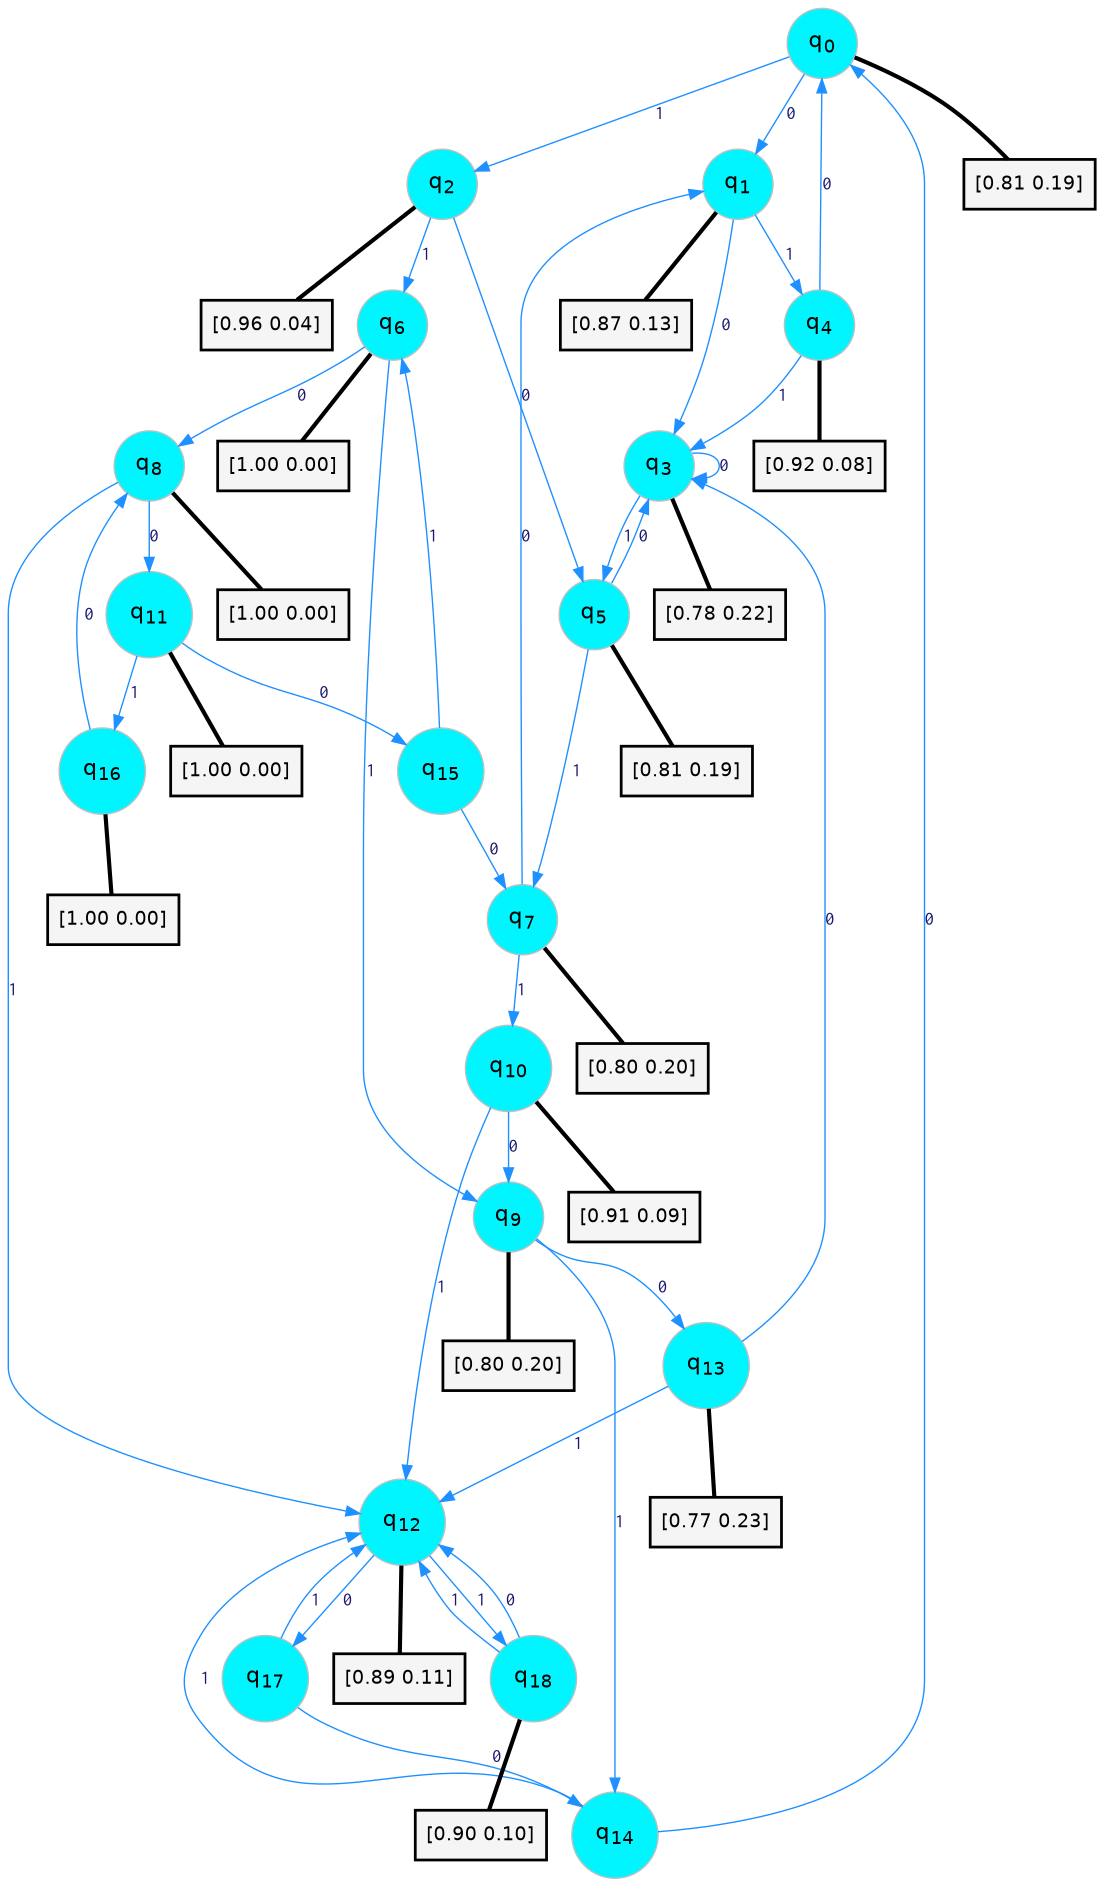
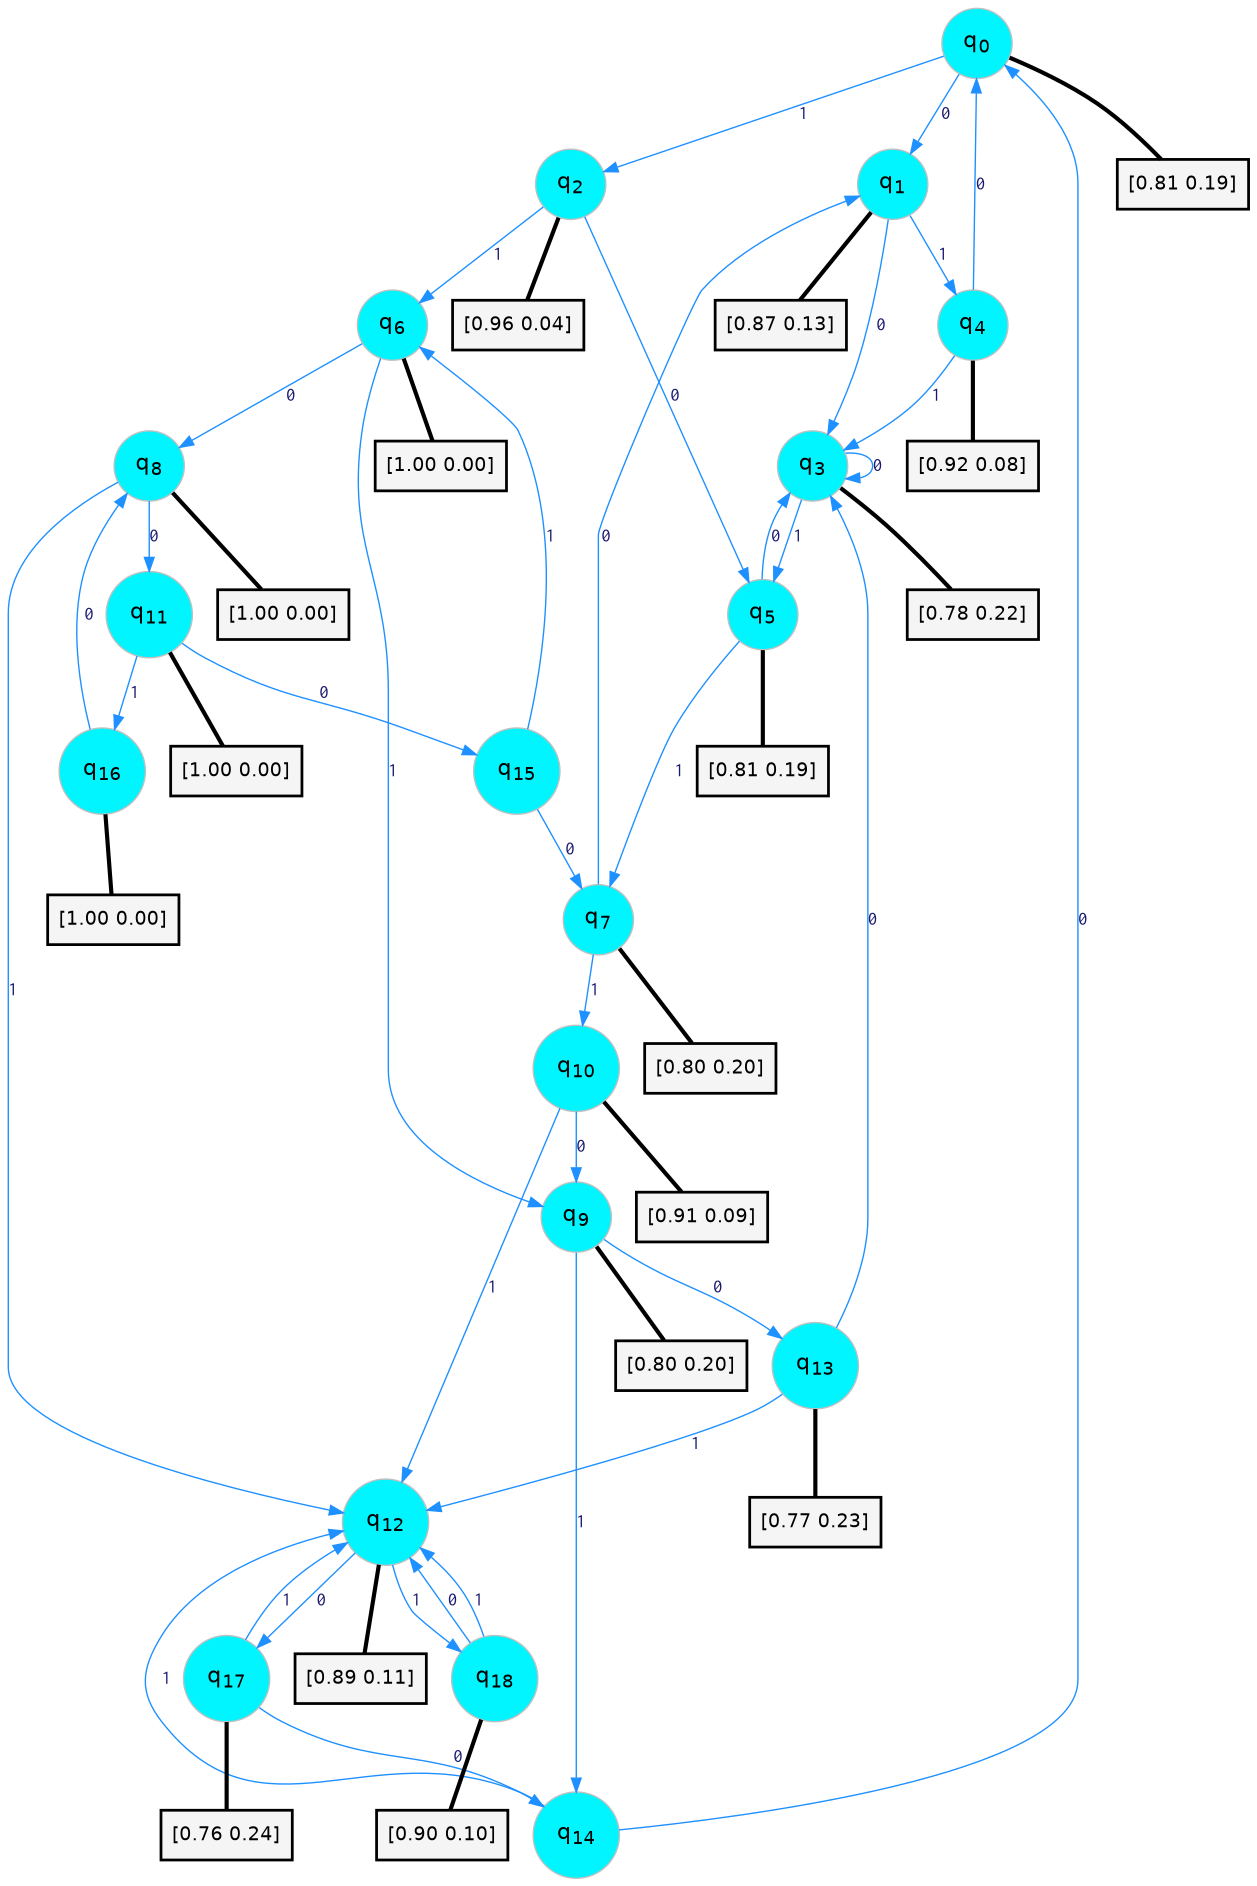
  digraph {
    rankdir=TD
    node [color=gray fillcolor=turquoise1 fontcolor=black fontname=Helvetica fontsize=16 fontweight=bold shape=circle style=filled]
    edge [arrowsize=1 color=dodgerblue1 fontcolor=midnightblue fontname=courier fontweight=bold penwidth=1 style=solid weight=20]
    n1 [label=<q<SUB>0</SUB>>]
    n2 [label=<q<SUB>1</SUB>>]
    n3 [label=<q<SUB>2</SUB>>]
    n4 [color=black fillcolor=whitesmoke fontsize=14 label="[0.81 0.19]" penwidth=2 shape=box]
    n5 [label=<q<SUB>3</SUB>>]
    n6 [label=<q<SUB>4</SUB>>]
    n7 [color=black fillcolor=whitesmoke fontsize=14 label="[0.87 0.13]" penwidth=2 shape=box]
    n8 [label=<q<SUB>5</SUB>>]
    n9 [label=<q<SUB>6</SUB>>]
    n10 [color=black fillcolor=whitesmoke fontsize=14 label="[0.96 0.04]" penwidth=2 shape=box]
    n11 [color=black fillcolor=whitesmoke fontsize=14 label="[0.78 0.22]" penwidth=2 shape=box]
    n12 [color=black fillcolor=whitesmoke fontsize=14 label="[0.92 0.08]" penwidth=2 shape=box]
    n13 [label=<q<SUB>7</SUB>>]
    n14 [color=black fillcolor=whitesmoke fontsize=14 label="[0.81 0.19]" penwidth=2 shape=box]
    n15 [label=<q<SUB>8</SUB>>]
    n16 [label=<q<SUB>9</SUB>>]
    n17 [color=black fillcolor=whitesmoke fontsize=14 label="[1.00 0.00]" penwidth=2 shape=box]
    n18 [label=<q<SUB>10</SUB>>]
    n19 [color=black fillcolor=whitesmoke fontsize=14 label="[0.80 0.20]" penwidth=2 shape=box]
    n20 [label=<q<SUB>11</SUB>>]
    n21 [label=<q<SUB>12</SUB>>]
    n22 [color=black fillcolor=whitesmoke fontsize=14 label="[1.00 0.00]" penwidth=2 shape=box]
    n23 [label=<q<SUB>13</SUB>>]
    n24 [label=<q<SUB>14</SUB>>]
    n25 [color=black fillcolor=whitesmoke fontsize=14 label="[0.80 0.20]" penwidth=2 shape=box]
    n26 [color=black fillcolor=whitesmoke fontsize=14 label="[0.91 0.09]" penwidth=2 shape=box]
    n27 [label=<q<SUB>15</SUB>>]
    n28 [label=<q<SUB>16</SUB>>]
    n29 [color=black fillcolor=whitesmoke fontsize=14 label="[1.00 0.00]" penwidth=2 shape=box]
    n30 [label=<q<SUB>17</SUB>>]
    n31 [label=<q<SUB>18</SUB>>]
    n32 [color=black fillcolor=whitesmoke fontsize=14 label="[0.89 0.11]" penwidth=2 shape=box]
    n33 [color=black fillcolor=whitesmoke fontsize=14 label="[0.77 0.23]" penwidth=2 shape=box]
    n34 [color=black fillcolor=whitesmoke fontsize=14 label="[1.00 0.00]" penwidth=2 shape=box]
+   n35 [color=black fillcolor=whitesmoke fontsize=14 label="[0.76 0.24]" penwidth=2 shape=box]
    n36 [color=black fillcolor=whitesmoke fontsize=14 label="[0.90 0.10]" penwidth=2 shape=box]
    n1 -> n2 [label=0]
    n1 -> n3 [label=1]
    n1 -> n4 [arrowhead=none color=black penwidth=3]
    n2 -> n5 [label=0]
    n2 -> n6 [label=1]
    n2 -> n7 [arrowhead=none color=black penwidth=3]
    n3 -> n8 [label=0]
    n3 -> n9 [label=1]
    n3 -> n10 [arrowhead=none color=black penwidth=3]
    n5 -> n5 [label=0]
    n5 -> n8 [label=1]
    n5 -> n11 [arrowhead=none color=black penwidth=3]
    n6 -> n1 [label=0]
    n6 -> n5 [label=1]
    n6 -> n12 [arrowhead=none color=black penwidth=3]
    n8 -> n5 [label=0]
    n8 -> n13 [label=1]
    n8 -> n14 [arrowhead=none color=black penwidth=3]
    n9 -> n15 [label=0]
    n9 -> n16 [label=1]
    n9 -> n17 [arrowhead=none color=black penwidth=3]
    n13 -> n2 [label=0]
    n13 -> n18 [label=1]
    n13 -> n19 [arrowhead=none color=black penwidth=3]
    n15 -> n20 [label=0]
    n15 -> n21 [label=1]
    n15 -> n22 [arrowhead=none color=black penwidth=3]
    n16 -> n23 [label=0]
    n16 -> n24 [label=1]
    n16 -> n25 [arrowhead=none color=black penwidth=3]
    n18 -> n16 [label=0]
    n18 -> n21 [label=1]
    n18 -> n26 [arrowhead=none color=black penwidth=3]
    n20 -> n27 [label=0]
    n20 -> n28 [label=1]
    n20 -> n29 [arrowhead=none color=black penwidth=3]
    n21 -> n30 [label=0]
    n21 -> n31 [label=1]
    n21 -> n32 [arrowhead=none color=black penwidth=3]
    n23 -> n5 [label=0]
    n23 -> n21 [label=1]
    n23 -> n33 [arrowhead=none color=black penwidth=3]
    n24 -> n1 [label=0]
    n24 -> n21 [label=1]
    n27 -> n9 [label=1]
    n27 -> n13 [label=0]
    n28 -> n15 [label=0]
    n28 -> n34 [arrowhead=none color=black penwidth=3]
    n30 -> n21 [label=1]
    n30 -> n24 [label=0]
+   n30 -> n35 [arrowhead=none color=black penwidth=3]
    n31 -> n21 [label=0]
    n31 -> n21 [label=1]
    n31 -> n36 [arrowhead=none color=black penwidth=3]
  }
